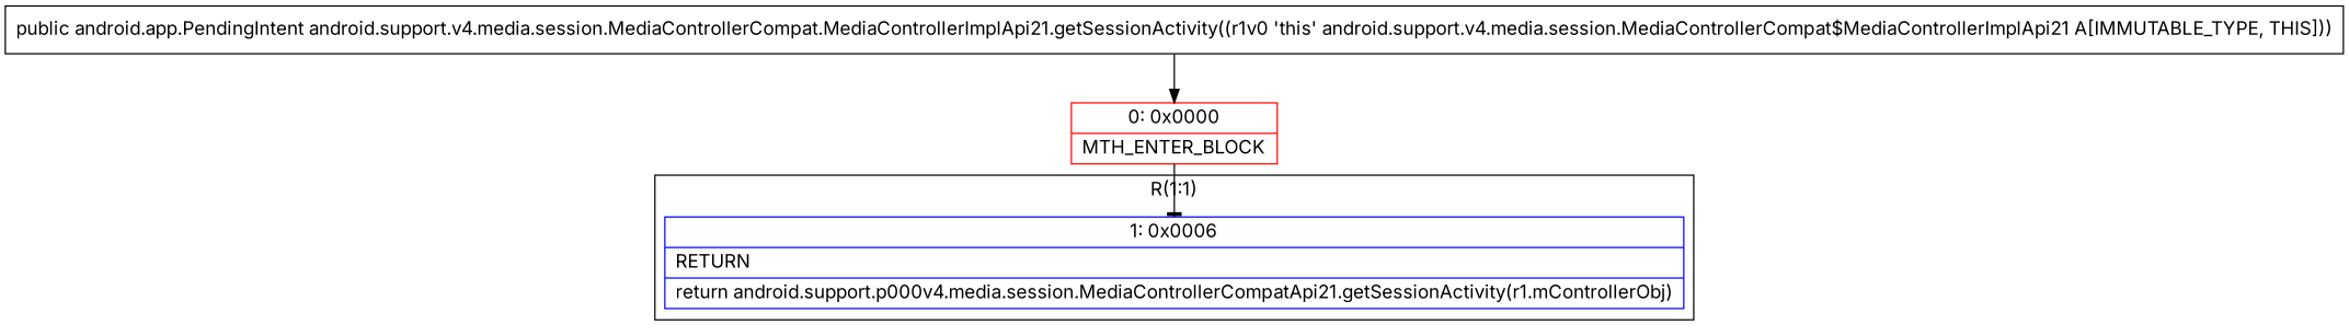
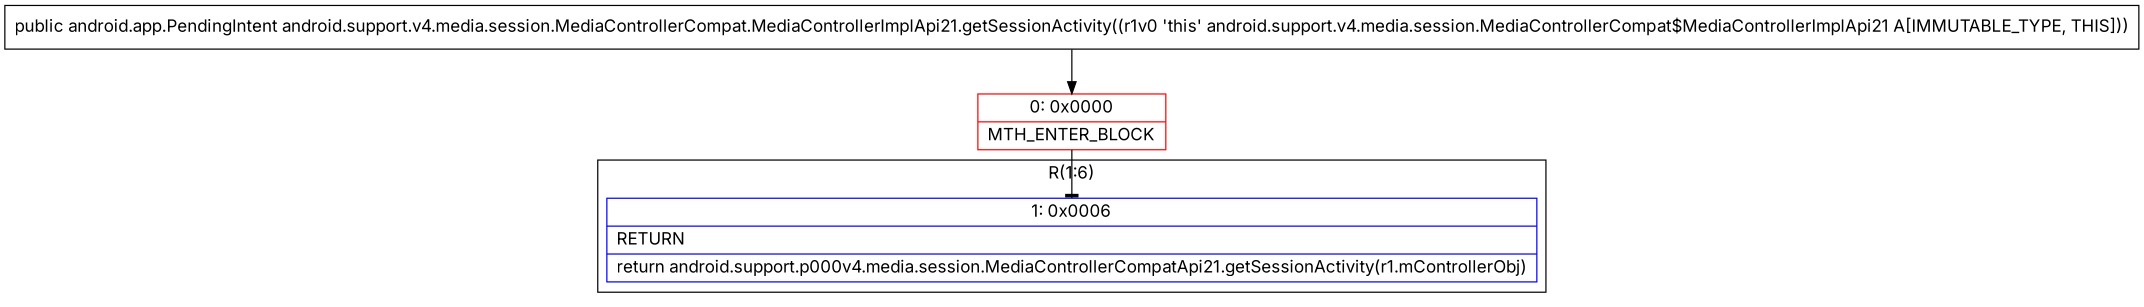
  digraph {
    fontname=Inter
    node [shape=record fontname=Inter]
    edge [fontname=Inter]
    n1 [color=blue label="{1\:\ 0x0006|RETURN\l|return android.support.p000v4.media.session.MediaControllerCompatApi21.getSessionActivity(r1.mControllerObj)\l}"]
    n2 [color=red label="{0\:\ 0x0000|MTH_ENTER_BLOCK\l}"]
    n3 [label="{public android.app.PendingIntent android.support.v4.media.session.MediaControllerCompat.MediaControllerImplApi21.getSessionActivity((r1v0 'this' android.support.v4.media.session.MediaControllerCompat$MediaControllerImplApi21 A[IMMUTABLE_TYPE, THIS])) }"]
    subgraph cluster_1 {
-     label="R(1:1)"
+     label="R(1:6)"
      n1
    }
    n2 -> n1 [arrowhead=tee]
    n3 -> n2 [arrowhead=normal]
  }
